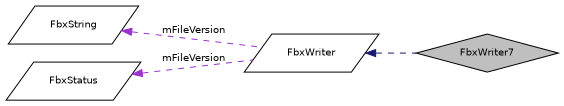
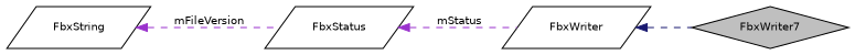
  digraph {
    rankdir=LR
    node [color=black fillcolor=white fontname=Helvetica fontsize=10 shape=parallelogram style=filled]
    edge [color=darkorchid3 dir=back fontname=Helvetica fontsize=10 labelfontname=Helvetica labelfontsize=10 style=dashed]
    n1 [fillcolor=grey75 fontcolor=black height=0.2 label=FbxWriter7 shape=diamond width=0.4]
    n2 [height=0.2 label=FbxWriter width=0.4]
    n3 [height=0.2 label=FbxString width=0.4]
    n4 [height=0.2 label=FbxStatus width=0.4]
    n2 -> n1 [color=midnightblue]
-   n3 -> n2 [label=" mFileVersion"]
-   n4 -> n2 [label=" mFileVersion"]
+   n3 -> n4 [label=" mFileVersion"]
+   n4 -> n2 [label=" mStatus"]
  }
